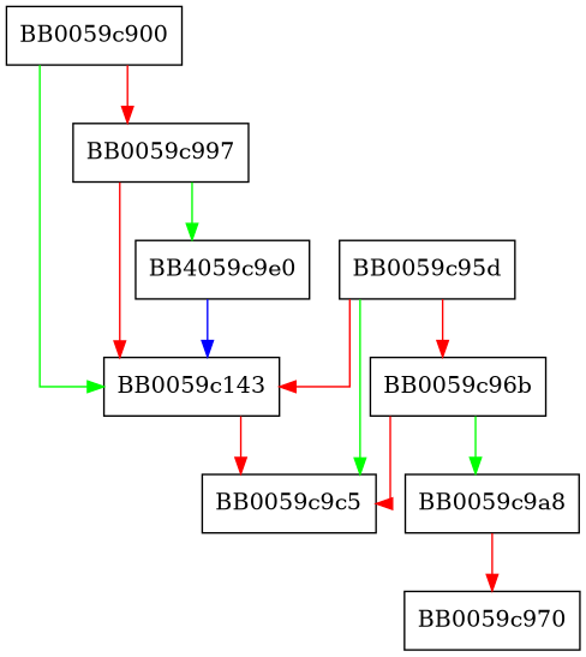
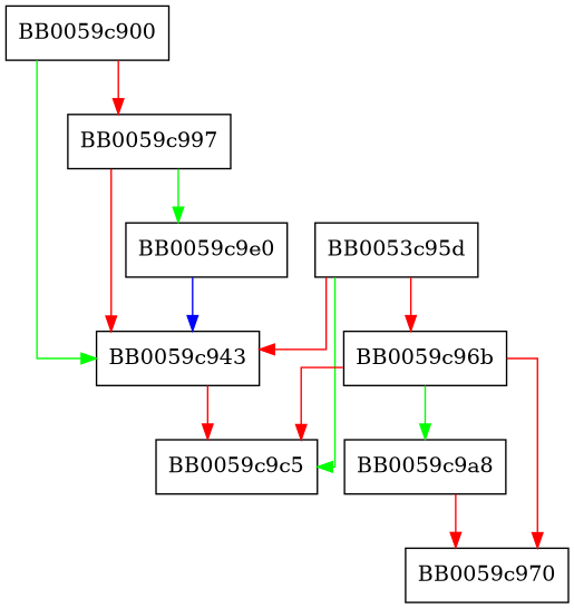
  digraph {
    splines=ortho
    node [shape=box]
    edge [color=red]
    BB0059c900
-   BB0059c943 [label=BB0059c143]
+   BB0059c943
    n3 [label=BB0059c997]
    BB0059c9c5
-   BB0059c9e0 [label=BB4059c9e0]
-   BB0059c95d
+   BB0059c9e0
+   BB0059c95d [label=BB0053c95d]
    BB0059c96b
    BB0059c9a8
    BB0059c970
    BB0059c900 -> BB0059c943 [color=green]
    BB0059c900 -> n3
    BB0059c943 -> BB0059c9c5
    n3 -> BB0059c943
    n3 -> BB0059c9e0 [color=green]
    BB0059c9e0 -> BB0059c943 [color=blue]
    BB0059c95d -> BB0059c943
    BB0059c95d -> BB0059c9c5 [color=green]
    BB0059c95d -> BB0059c96b
    BB0059c96b -> BB0059c9c5
    BB0059c96b -> BB0059c9a8 [color=green]
+   BB0059c96b -> BB0059c970
    BB0059c9a8 -> BB0059c970
  }
